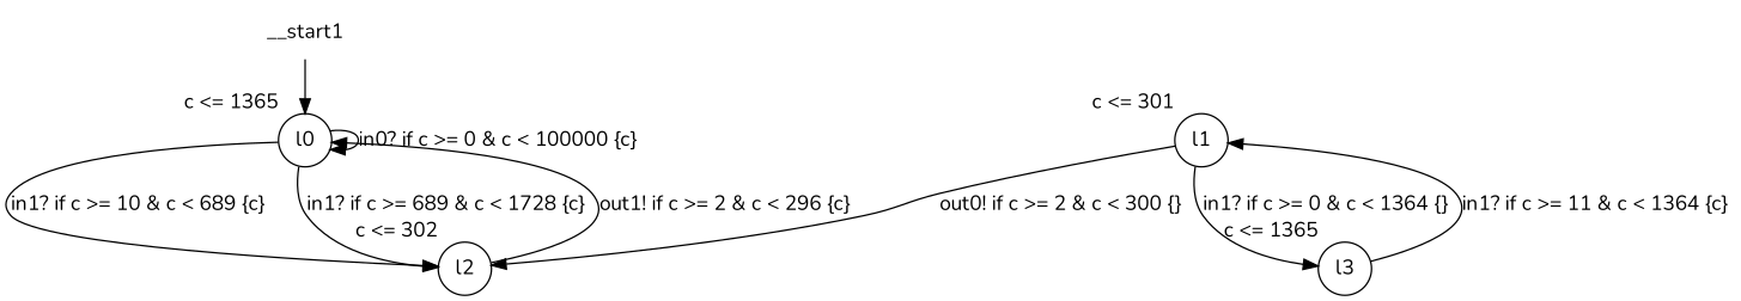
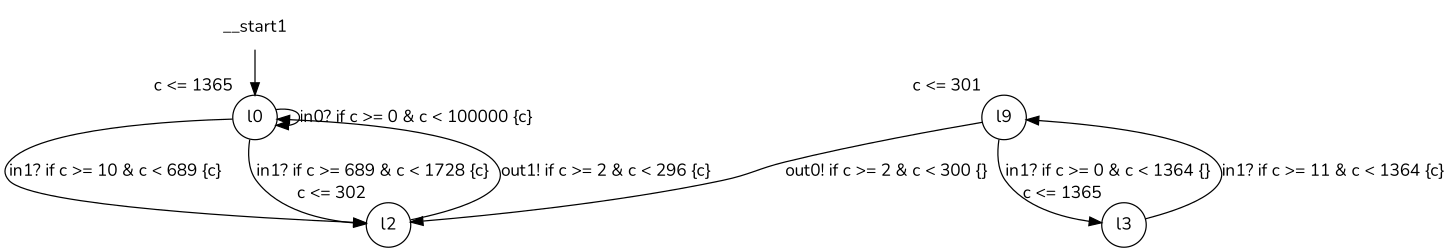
  digraph {
    fontname=Nunito
    node [fontname=Nunito shape=circle margin=0 xlabel="c <= 1365"]
    edge [fontname=Nunito]
    n1 [label=__start1 shape=none margin="" xlabel=""]
    n2 [label=l0]
    n3 [label=l2 xlabel="c <= 302"]
-   n4 [label=l1 xlabel="c <= 301"]
+   n4 [label=l9 xlabel="c <= 301"]
    n5 [label=l3]
    n1 -> n2
    n2 -> n2 [label="in0? if c >= 0 & c < 100000 {c} "]
    n2 -> n3 [label="in1? if c >= 10 & c < 689 {c} "]
    n2 -> n3 [label="in1? if c >= 689 & c < 1728 {c} "]
    n3 -> n2 [label="out1! if c >= 2 & c < 296 {c} "]
    n4 -> n3 [label="out0! if c >= 2 & c < 300 {} "]
    n4 -> n5 [label="in1? if c >= 0 & c < 1364 {} "]
    n5 -> n4 [label="in1? if c >= 11 & c < 1364 {c} "]
  }
